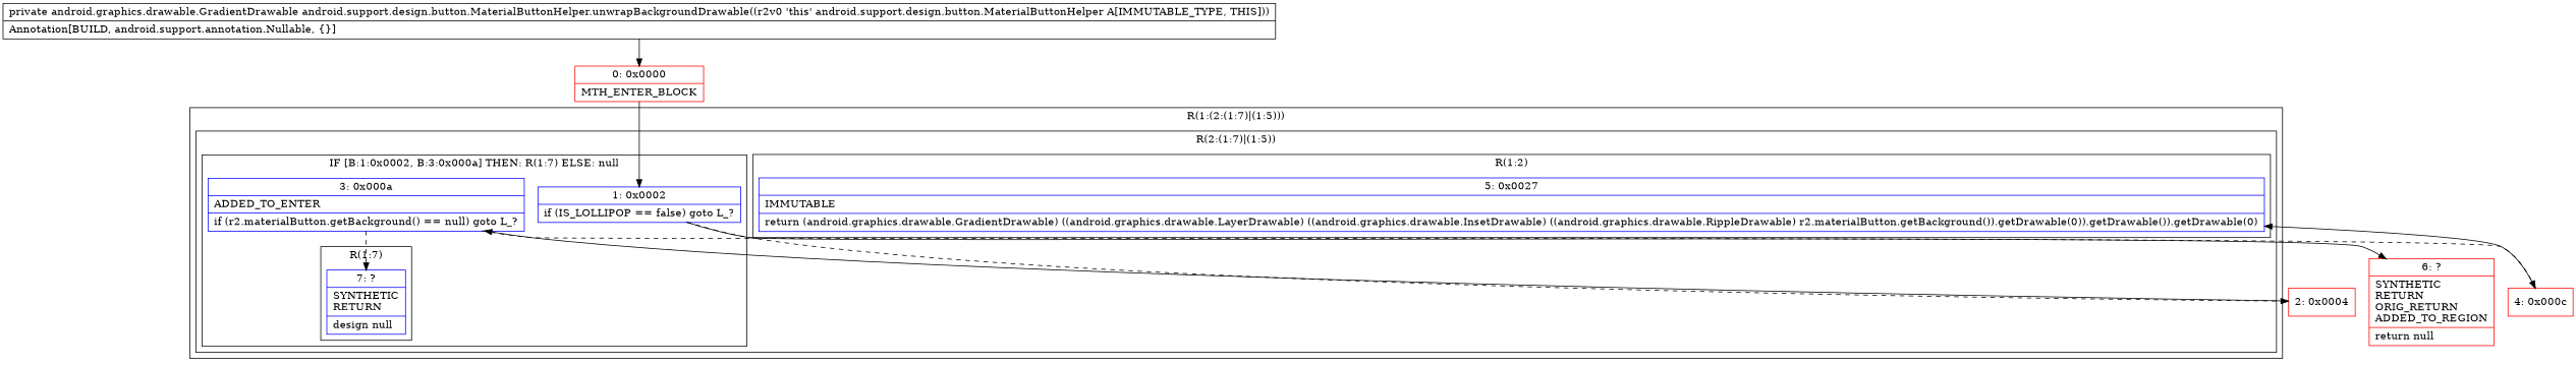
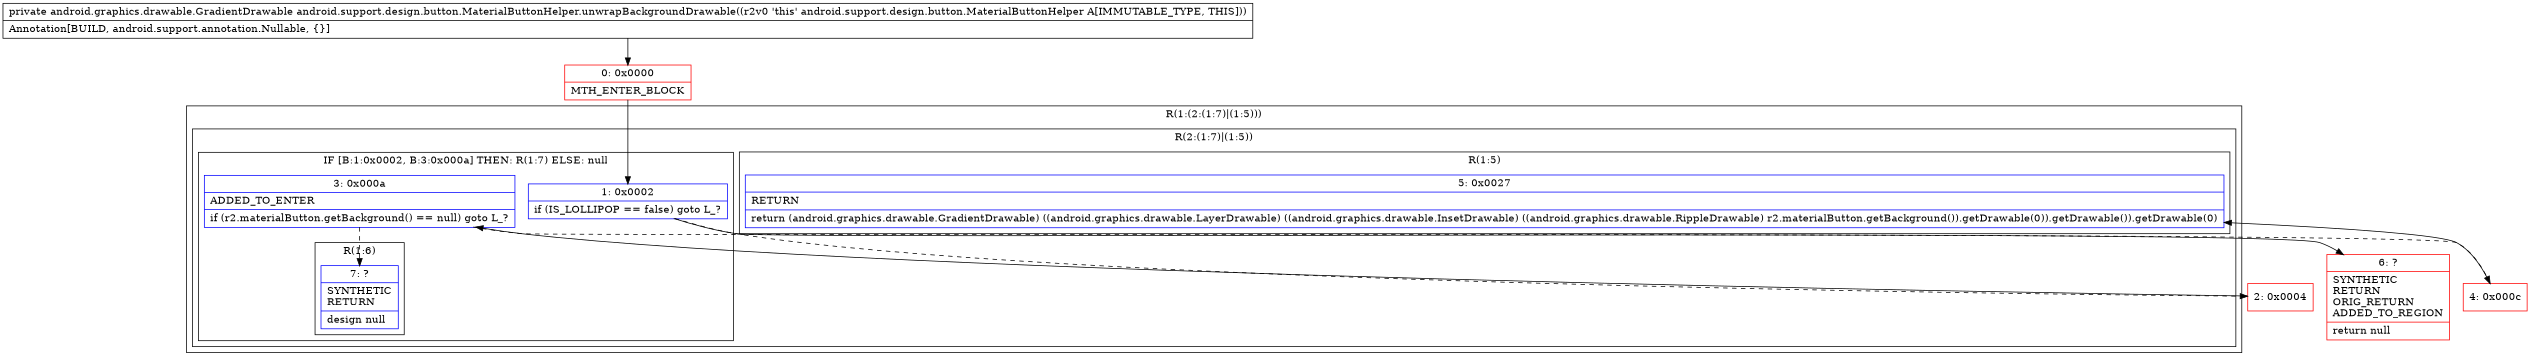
  digraph {
    node [color=blue shape=record]
    n1 [label="{7\:\ ?|SYNTHETIC\lRETURN\l|design null\l}"]
    n2 [label="{1\:\ 0x0002|if (IS_LOLLIPOP == false) goto L_?\l}"]
    n3 [label="{3\:\ 0x000a|ADDED_TO_ENTER\l|if (r2.materialButton.getBackground() == null) goto L_?\l}"]
-   n4 [label="{5\:\ 0x0027|IMMUTABLE\l|return (android.graphics.drawable.GradientDrawable) ((android.graphics.drawable.LayerDrawable) ((android.graphics.drawable.InsetDrawable) ((android.graphics.drawable.RippleDrawable) r2.materialButton.getBackground()).getDrawable(0)).getDrawable()).getDrawable(0)\l}"]
+   n4 [label="{5\:\ 0x0027|RETURN\l|return (android.graphics.drawable.GradientDrawable) ((android.graphics.drawable.LayerDrawable) ((android.graphics.drawable.InsetDrawable) ((android.graphics.drawable.RippleDrawable) r2.materialButton.getBackground()).getDrawable(0)).getDrawable()).getDrawable(0)\l}"]
    n5 [color=red label="{2\:\ 0x0004}"]
    n6 [color=red label="{6\:\ ?|SYNTHETIC\lRETURN\lORIG_RETURN\lADDED_TO_REGION\l|return null\l}"]
    n7 [color=red label="{4\:\ 0x000c}"]
    n8 [color=red label="{0\:\ 0x0000|MTH_ENTER_BLOCK\l}"]
    n9 [label="{private android.graphics.drawable.GradientDrawable android.support.design.button.MaterialButtonHelper.unwrapBackgroundDrawable((r2v0 'this' android.support.design.button.MaterialButtonHelper A[IMMUTABLE_TYPE, THIS]))  | Annotation[BUILD, android.support.annotation.Nullable, \{\}]\l}" color=""]
    subgraph cluster_1 {
      label="R(1:(2:(1:7)|(1:5)))"
      subgraph cluster_2 {
        label="R(2:(1:7)|(1:5))"
        subgraph cluster_3 {
          label="IF [B:1:0x0002, B:3:0x000a] THEN: R(1:7) ELSE: null"
          n2
          n3
          subgraph cluster_4 {
-           label="R(1:7)"
+           label="R(1:6)"
            n1
          }
        }
        subgraph cluster_5 {
-         label="R(1:2)"
+         label="R(1:5)"
          n4
        }
      }
    }
    n2 -> n5 [style=dashed]
    n2 -> n6
    n3 -> n1 [style=dashed]
    n3 -> n7 [style=dashed]
    n5 -> n3
    n7 -> n4
    n8 -> n2
    n9 -> n8
  }
